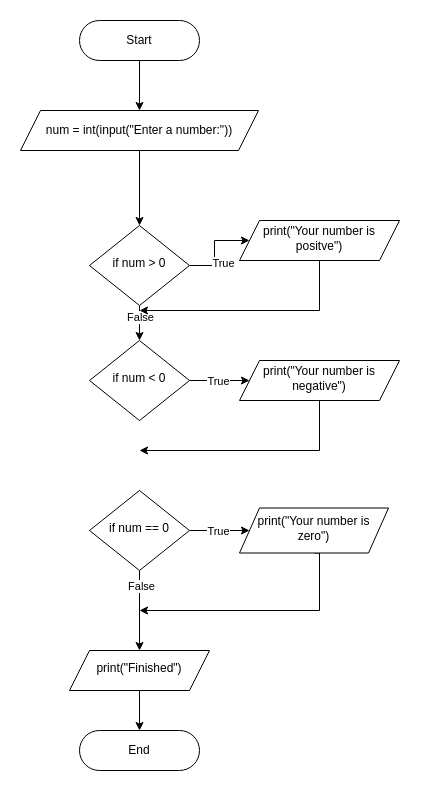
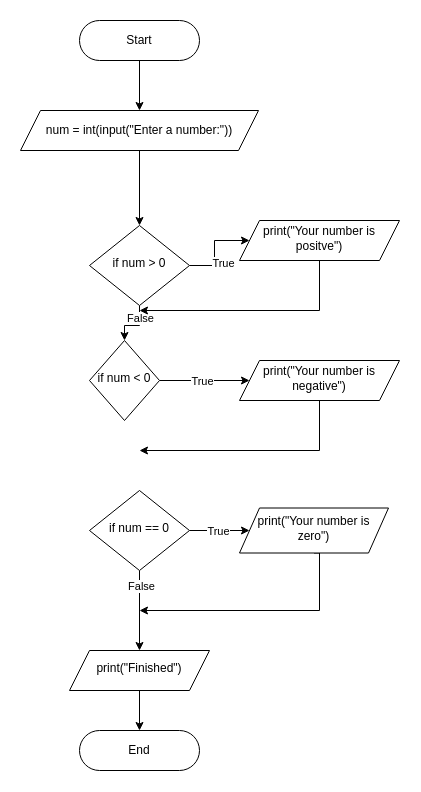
  <mxCell id="0" />
  <mxCell id="1" parent="0" />
  <mxCell id="2" value="" style="edgeStyle=orthogonalEdgeStyle;rounded=0;orthogonalLoop=1;jettySize=auto;html=1;" edge="1" parent="1" source="6" target="11"><mxGeometry relative="1" as="geometry" /></mxCell>
  <mxCell id="3" value="False" style="edgeLabel;html=1;align=center;verticalAlign=middle;resizable=0;points=[];" vertex="1" connectable="0" parent="2"><mxGeometry x="-0.509" relative="1" as="geometry"><mxPoint as="offset" /></mxGeometry></mxCell>
  <mxCell id="4" value="" style="edgeStyle=orthogonalEdgeStyle;rounded=0;orthogonalLoop=1;jettySize=auto;html=1;" edge="1" parent="1" source="6" target="8"><mxGeometry relative="1" as="geometry" /></mxCell>
  <mxCell id="5" value="True" style="edgeLabel;html=1;align=center;verticalAlign=middle;resizable=0;points=[];" vertex="1" connectable="0" parent="4"><mxGeometry x="-0.338" relative="1" as="geometry"><mxPoint x="8" as="offset" /></mxGeometry></mxCell>
  <mxCell id="6" value="if num &amp;gt; 0" style="rhombus;whiteSpace=wrap;html=1;shadow=0;fontFamily=Helvetica;fontSize=12;align=center;strokeWidth=1;spacing=6;spacingTop=-4;" vertex="1" parent="1"><mxGeometry x="89" y="225" width="100" height="80" as="geometry" /></mxCell>
  <mxCell id="7" style="edgeStyle=orthogonalEdgeStyle;rounded=0;orthogonalLoop=1;jettySize=auto;html=1;" edge="1" parent="1" source="8"><mxGeometry relative="1" as="geometry"><mxPoint x="139" y="310" as="targetPoint" /><Array as="points"><mxPoint x="319" y="310" /></Array></mxGeometry></mxCell>
  <mxCell id="8" value="print(&quot;Your number is positve&quot;)" style="shape=parallelogram;perimeter=parallelogramPerimeter;whiteSpace=wrap;html=1;fixedSize=1;shadow=0;strokeWidth=1;spacing=6;spacingTop=-4;" vertex="1" parent="1"><mxGeometry x="239" y="220" width="160" height="40" as="geometry" /></mxCell>
  <mxCell id="9" value="" style="edgeStyle=orthogonalEdgeStyle;rounded=0;orthogonalLoop=1;jettySize=auto;html=1;" edge="1" parent="1" source="11" target="14"><mxGeometry relative="1" as="geometry" /></mxCell>
  <mxCell id="10" value="True" style="edgeLabel;html=1;align=center;verticalAlign=middle;resizable=0;points=[];" vertex="1" connectable="0" parent="9"><mxGeometry x="-0.072" relative="1" as="geometry"><mxPoint as="offset" /></mxGeometry></mxCell>
- <mxCell id="11" value="if num &amp;lt; 0" style="rhombus;whiteSpace=wrap;html=1;shadow=0;fontFamily=Helvetica;fontSize=12;align=center;strokeWidth=1;spacing=6;spacingTop=-4;" vertex="1" parent="1"><mxGeometry x="89" y="340" width="100" height="80" as="geometry" /></mxCell>
+ <mxCell id="11" value="if num &amp;lt; 0" style="rhombus;whiteSpace=wrap;html=1;shadow=0;fontFamily=Helvetica;fontSize=12;align=center;strokeWidth=1;spacing=6;spacingTop=-4;" vertex="1" parent="1"><mxGeometry x="89" y="340" width="70" height="80" as="geometry" /></mxCell>
  <mxCell id="12" value="End" style="rounded=1;whiteSpace=wrap;html=1;fontSize=12;glass=0;strokeWidth=1;shadow=0;arcSize=50;" vertex="1" parent="1"><mxGeometry x="79" y="730" width="120" height="40" as="geometry" /></mxCell>
  <mxCell id="13" style="edgeStyle=orthogonalEdgeStyle;rounded=0;orthogonalLoop=1;jettySize=auto;html=1;exitX=0.5;exitY=1;exitDx=0;exitDy=0;" edge="1" parent="1" source="14"><mxGeometry relative="1" as="geometry"><mxPoint x="139" y="450" as="targetPoint" /><Array as="points"><mxPoint x="319" y="450" /></Array></mxGeometry></mxCell>
  <mxCell id="14" value="print(&quot;Your number is negative&quot;)" style="shape=parallelogram;perimeter=parallelogramPerimeter;whiteSpace=wrap;html=1;fixedSize=1;shadow=0;strokeWidth=1;spacing=6;spacingTop=-4;" vertex="1" parent="1"><mxGeometry x="239" y="360" width="160" height="40" as="geometry" /></mxCell>
  <mxCell id="15" value="Start" style="rounded=1;whiteSpace=wrap;html=1;arcSize=50;" vertex="1" parent="1"><mxGeometry x="79" y="20" width="120" height="40" as="geometry" /></mxCell>
  <mxCell id="16" value="" style="edgeStyle=orthogonalEdgeStyle;rounded=0;orthogonalLoop=1;jettySize=auto;html=1;" edge="1" parent="1" source="15" target="18"><mxGeometry relative="1" as="geometry"><mxPoint x="139" y="60" as="sourcePoint" /><mxPoint x="139" y="200" as="targetPoint" /></mxGeometry></mxCell>
  <mxCell id="17" value="" style="edgeStyle=orthogonalEdgeStyle;rounded=0;orthogonalLoop=1;jettySize=auto;html=1;" edge="1" parent="1" source="18" target="6"><mxGeometry relative="1" as="geometry" /></mxCell>
  <mxCell id="18" value="num = int(input(&quot;Enter a number:&quot;))" style="shape=parallelogram;perimeter=parallelogramPerimeter;whiteSpace=wrap;html=1;fixedSize=1;" vertex="1" parent="1"><mxGeometry x="20" y="110" width="238" height="40" as="geometry" /></mxCell>
  <mxCell id="19" value="" style="edgeStyle=orthogonalEdgeStyle;rounded=0;orthogonalLoop=1;jettySize=auto;html=1;" edge="1" parent="1" source="23" target="25"><mxGeometry relative="1" as="geometry" /></mxCell>
  <mxCell id="20" value="True" style="edgeLabel;html=1;align=center;verticalAlign=middle;resizable=0;points=[];" vertex="1" connectable="0" parent="19"><mxGeometry x="-0.376" y="1" relative="1" as="geometry"><mxPoint x="9" y="1" as="offset" /></mxGeometry></mxCell>
  <mxCell id="21" value="" style="edgeStyle=orthogonalEdgeStyle;rounded=0;orthogonalLoop=1;jettySize=auto;html=1;" edge="1" parent="1" source="23" target="27"><mxGeometry relative="1" as="geometry" /></mxCell>
  <mxCell id="22" value="False" style="edgeLabel;html=1;align=center;verticalAlign=middle;resizable=0;points=[];" vertex="1" connectable="0" parent="21"><mxGeometry x="-0.615" y="1" relative="1" as="geometry"><mxPoint as="offset" /></mxGeometry></mxCell>
  <mxCell id="23" value="if num == 0" style="rhombus;whiteSpace=wrap;html=1;shadow=0;fontFamily=Helvetica;fontSize=12;align=center;strokeWidth=1;spacing=6;spacingTop=-4;" vertex="1" parent="1"><mxGeometry x="89" y="490" width="100" height="80" as="geometry" /></mxCell>
  <mxCell id="24" style="edgeStyle=orthogonalEdgeStyle;rounded=0;orthogonalLoop=1;jettySize=auto;html=1;exitX=0.5;exitY=1;exitDx=0;exitDy=0;" edge="1" parent="1" source="25"><mxGeometry relative="1" as="geometry"><mxPoint x="139" y="610" as="targetPoint" /><Array as="points"><mxPoint x="319" y="610" /></Array></mxGeometry></mxCell>
  <mxCell id="25" value="print(&quot;Your number is zero&quot;)" style="shape=parallelogram;perimeter=parallelogramPerimeter;whiteSpace=wrap;html=1;fixedSize=1;shadow=0;strokeWidth=1;spacing=6;spacingTop=-4;" vertex="1" parent="1"><mxGeometry x="239" y="507.5" width="149" height="45" as="geometry" /></mxCell>
  <mxCell id="26" value="" style="edgeStyle=orthogonalEdgeStyle;rounded=0;orthogonalLoop=1;jettySize=auto;html=1;" edge="1" parent="1" source="27" target="12"><mxGeometry relative="1" as="geometry" /></mxCell>
  <mxCell id="27" value="print(&quot;Finished&quot;)" style="shape=parallelogram;perimeter=parallelogramPerimeter;whiteSpace=wrap;html=1;fixedSize=1;shadow=0;strokeWidth=1;spacing=6;spacingTop=-4;" vertex="1" parent="1"><mxGeometry x="69" y="650" width="140" height="40" as="geometry" /></mxCell>
